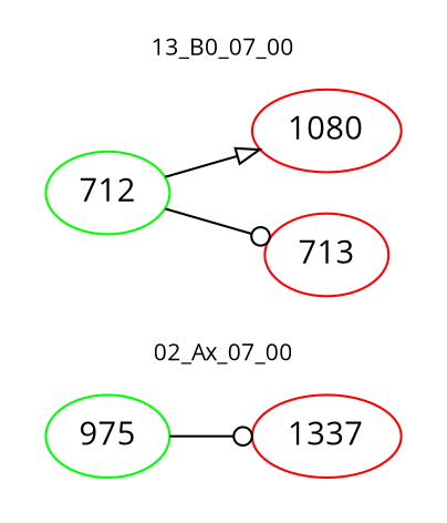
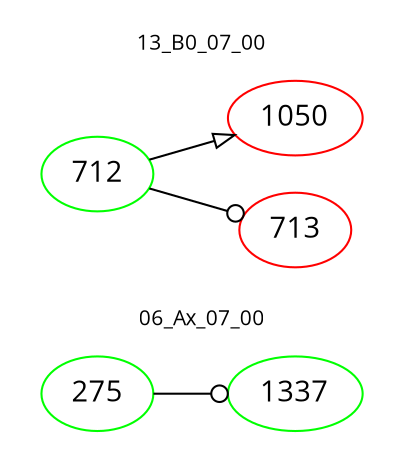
  digraph {
    fontname="Open Sans"
    rankdir=LR
    node [color=red fontname="Open Sans"]
    edge [arrowhead=odot color=black fontname="Open Sans"]
-   n1 [color=green label=975]
-   n2 [label=1337]
+   n1 [color=green label=275]
+   n2 [color=green label=1337]
    n3 [color=green label=712]
    n4 [label=713]
-   n5 [label=1080]
+   n5 [label=1050]
    subgraph cluster_1 {
      color=white
      fontsize=10
-     label="02_Ax_07_00"
+     label="06_Ax_07_00"
      n1
      n2
    }
    subgraph cluster_2 {
      color=white
      fontsize=10
      label="13_B0_07_00"
      n3
      n4
      n5
    }
    n1 -> n2
    n3 -> n4
    n3 -> n5 [arrowhead=onormal]
  }
